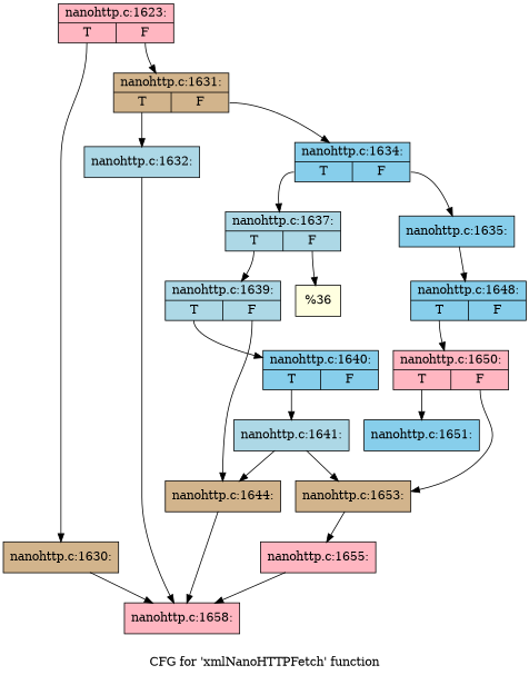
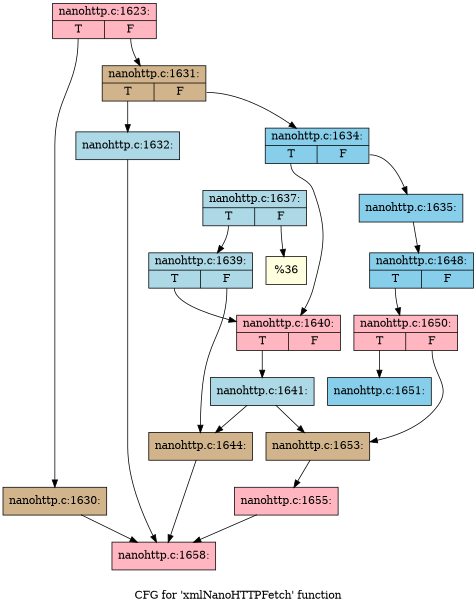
  digraph {
    label="CFG for 'xmlNanoHTTPFetch' function"
    node [fillcolor=lightpink shape=record style=filled]
    n1 [label="{nanohttp.c:1623:|{<s0>T|<s1>F}}"]
    n2 [fillcolor=tan label="{nanohttp.c:1630:}"]
    n3 [fillcolor=tan label="{nanohttp.c:1631:|{<s0>T|<s1>F}}"]
    n4 [label="{nanohttp.c:1658:}"]
    n5 [fillcolor=lightblue label="{nanohttp.c:1632:}"]
    n6 [fillcolor=skyblue label="{nanohttp.c:1634:|{<s0>T|<s1>F}}"]
    n7 [fillcolor=lightblue label="{nanohttp.c:1637:|{<s0>T|<s1>F}}"]
    n8 [fillcolor=skyblue label="{nanohttp.c:1635:}"]
    n9 [fillcolor=lightblue label="{nanohttp.c:1639:|{<s0>T|<s1>F}}"]
    n10 [fillcolor=lightyellow label="{%36}"]
    n11 [fillcolor=skyblue label="{nanohttp.c:1648:|{<s0>T|<s1>F}}"]
-   n12 [fillcolor=skyblue label="{nanohttp.c:1640:|{<s0>T|<s1>F}}"]
+   n12 [label="{nanohttp.c:1640:|{<s0>T|<s1>F}}"]
    n13 [fillcolor=tan label="{nanohttp.c:1644:}"]
    n14 [label="{nanohttp.c:1650:|{<s0>T|<s1>F}}"]
    n15 [fillcolor=skyblue label="{nanohttp.c:1651:}"]
    n16 [fillcolor=tan label="{nanohttp.c:1653:}"]
    n17 [label="{nanohttp.c:1655:}"]
    n18 [fillcolor=lightblue label="{nanohttp.c:1641:}"]
    n1 -> n2 [tailport=s0]
    n1 -> n3 [tailport=s1]
    n2 -> n4
    n3 -> n5 [tailport=s0]
    n3 -> n6 [tailport=s1]
    n5 -> n4
-   n6 -> n7 [tailport=s0]
+   n6 -> n12 [tailport=s0]
    n6 -> n8 [tailport=s1]
    n7 -> n9 [tailport=s0]
    n7 -> n10 [tailport=s1]
    n8 -> n11
    n9 -> n12 [tailport=s0]
    n9 -> n13 [tailport=s1]
    n11 -> n14 [tailport=s0]
    n12 -> n18 [tailport=s0]
    n13 -> n4
    n14 -> n15 [tailport=s0]
    n14 -> n16 [tailport=s1]
    n16 -> n17
    n17 -> n4
    n18 -> n13
    n18 -> n16
  }
